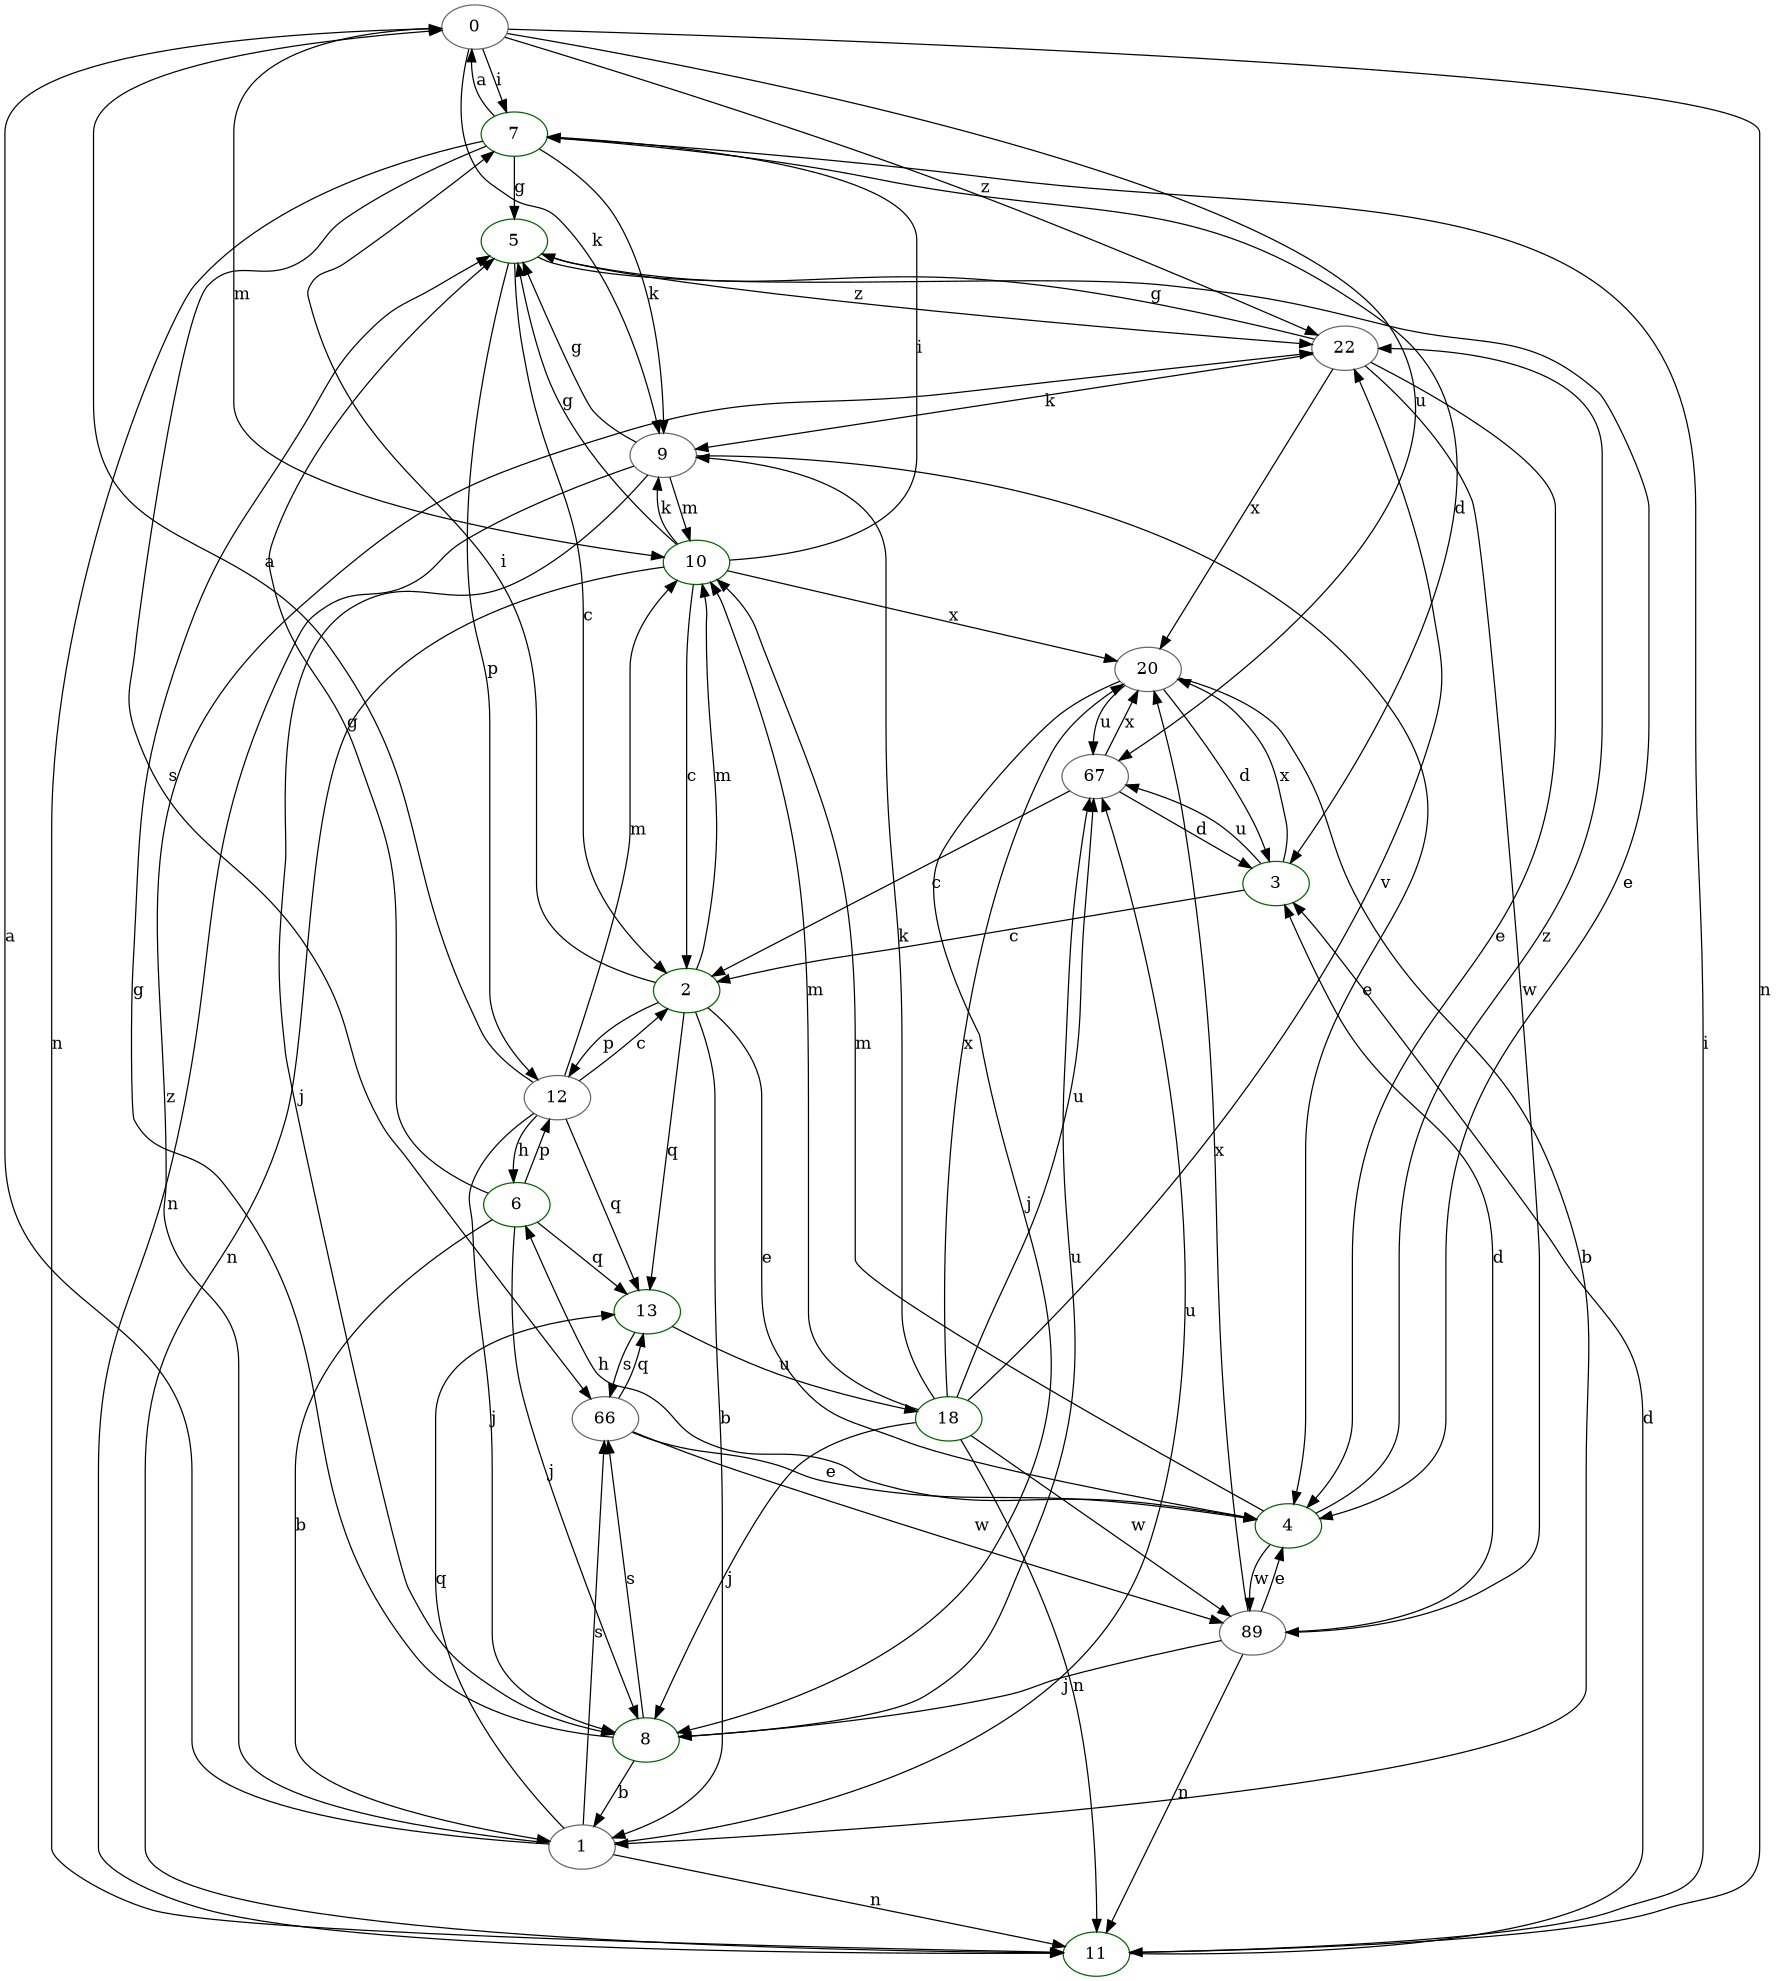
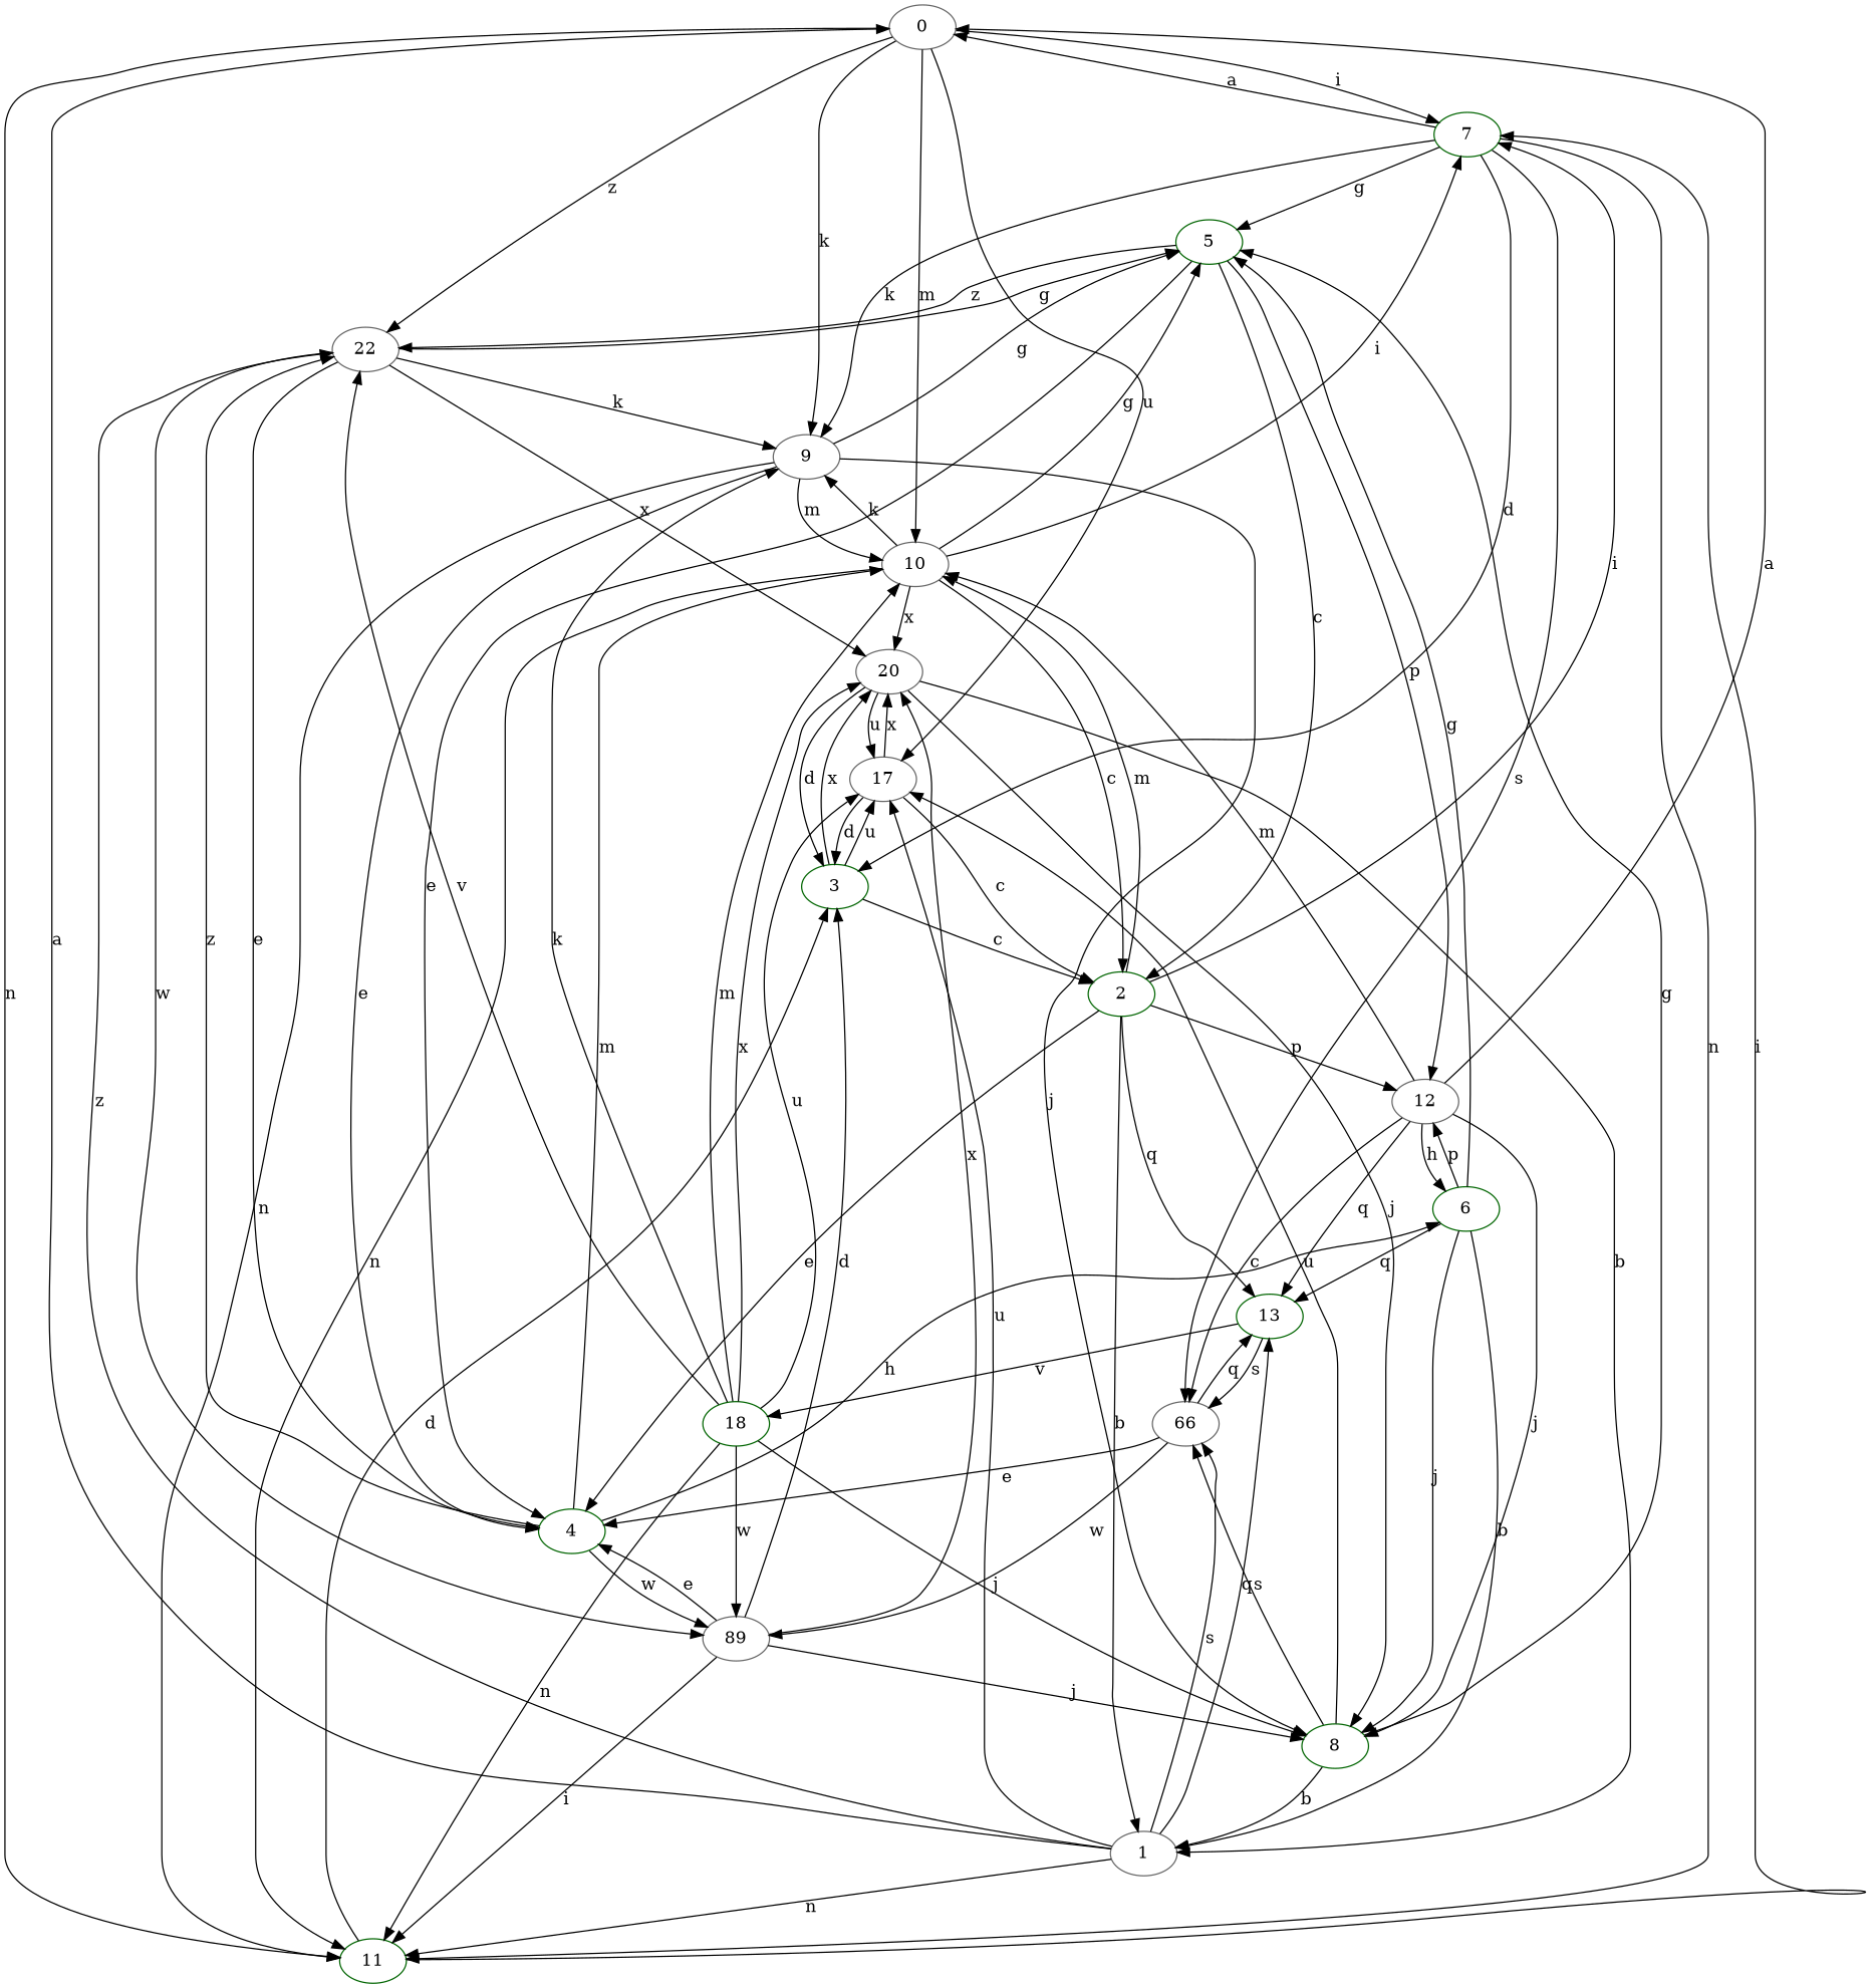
  strict digraph {
    node [color=darkgreen]
    0 [color=gray40]
    7
    9 [color=gray40]
-   10
+   10 [color=gray40]
    11
-   17 [color=gray40 label=67]
+   17 [color=gray40]
    22 [color=gray40]
    n8 [color=gray40 label=66]
    3
    5
    4
    8
    2
    20 [color=gray40]
    n15 [color=gray40 label=89]
    1 [color=gray40]
    13
    18
    12 [color=gray40]
    6
    0 -> 7 [label=i]
    0 -> 9 [label=k]
    0 -> 10 [label=m]
    0 -> 11 [label=n]
    0 -> 17 [label=u]
    0 -> 22 [label=z]
    7 -> 0 [label=a]
    7 -> 9 [label=k]
    7 -> 11 [label=n]
    7 -> n8 [label=s]
    7 -> 3 [label=d]
    7 -> 5 [label=g]
    9 -> 10 [label=m]
    9 -> 11 [label=n]
    9 -> 5 [label=g]
    9 -> 4 [label=e]
    9 -> 8 [label=j]
    10 -> 7 [label=i]
    10 -> 9 [label=k]
    10 -> 11 [label=n]
    10 -> 5 [label=g]
    10 -> 2 [label=c]
    10 -> 20 [label=x]
    11 -> 7 [label=i]
    11 -> 3 [label=d]
    17 -> 3 [label=d]
    17 -> 2 [label=c]
    17 -> 20 [label=x]
    22 -> 9 [label=k]
    22 -> 5 [label=g]
    22 -> 4 [label=e]
    22 -> 20 [label=x]
    22 -> n15 [label=w]
    n8 -> 4 [label=e]
    n8 -> n15 [label=w]
    n8 -> 13 [label=q]
    3 -> 17 [label=u]
    3 -> 2 [label=c]
    3 -> 20 [label=x]
    5 -> 22 [label=z]
    5 -> 4 [label=e]
    5 -> 2 [label=c]
    5 -> 12 [label=p]
    4 -> 10 [label=m]
    4 -> 22 [label=z]
    4 -> n15 [label=w]
    4 -> 6 [label=h]
    8 -> 17 [label=u]
    8 -> n8 [label=s]
    8 -> 5 [label=g]
    8 -> 1 [label=b]
    2 -> 7 [label=i]
    2 -> 10 [label=m]
    2 -> 4 [label=e]
    2 -> 1 [label=b]
    2 -> 13 [label=q]
    2 -> 12 [label=p]
    20 -> 17 [label=u]
    20 -> 3 [label=d]
    20 -> 8 [label=j]
    20 -> 1 [label=b]
-   n15 -> 11 [label=n]
+   n15 -> 11 [label=i]
    n15 -> 3 [label=d]
    n15 -> 4 [label=e]
    n15 -> 8 [label=j]
    n15 -> 20 [label=x]
    1 -> 0 [label=a]
    1 -> 11 [label=n]
    1 -> 17 [label=u]
    1 -> 22 [label=z]
    1 -> n8 [label=s]
    1 -> 13 [label=q]
    13 -> n8 [label=s]
-   13 -> 18 [label=u]
+   13 -> 18 [label=v]
    18 -> 9 [label=k]
    18 -> 10 [label=m]
    18 -> 11 [label=n]
    18 -> 17 [label=u]
    18 -> 22 [label=v]
    18 -> 8 [label=j]
    18 -> 20 [label=x]
    18 -> n15 [label=w]
    12 -> 0 [label=a]
    12 -> 10 [label=m]
    12 -> 8 [label=j]
-   12 -> 2 [label=c]
+   12 -> n8 [label=c]
    12 -> 13 [label=q]
    12 -> 6 [label=h]
    6 -> 5 [label=g]
    6 -> 8 [label=j]
    6 -> 1 [label=b]
    6 -> 13 [label=q]
    6 -> 12 [label=p]
  }
